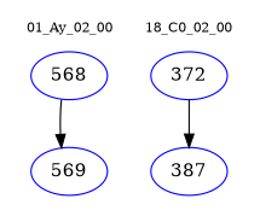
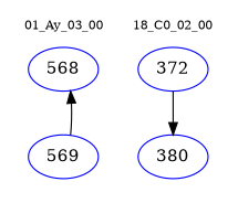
  digraph {
    node [color=blue]
    edge [color=black]
    n1 [label=568]
    n2 [label=569]
    n3 [label=372]
-   n4 [label=387]
+   n4 [label=380]
    subgraph cluster_1 {
      color=white
      fontsize=10
-     label="01_Ay_02_00"
+     label="01_Ay_03_00"
      n1
      n2
    }
    subgraph cluster_2 {
      color=white
      fontsize=10
      label="18_C0_02_00"
      n3
      n4
    }
-   n1 -> n2
+   n2 -> n1
    n3 -> n4
  }
